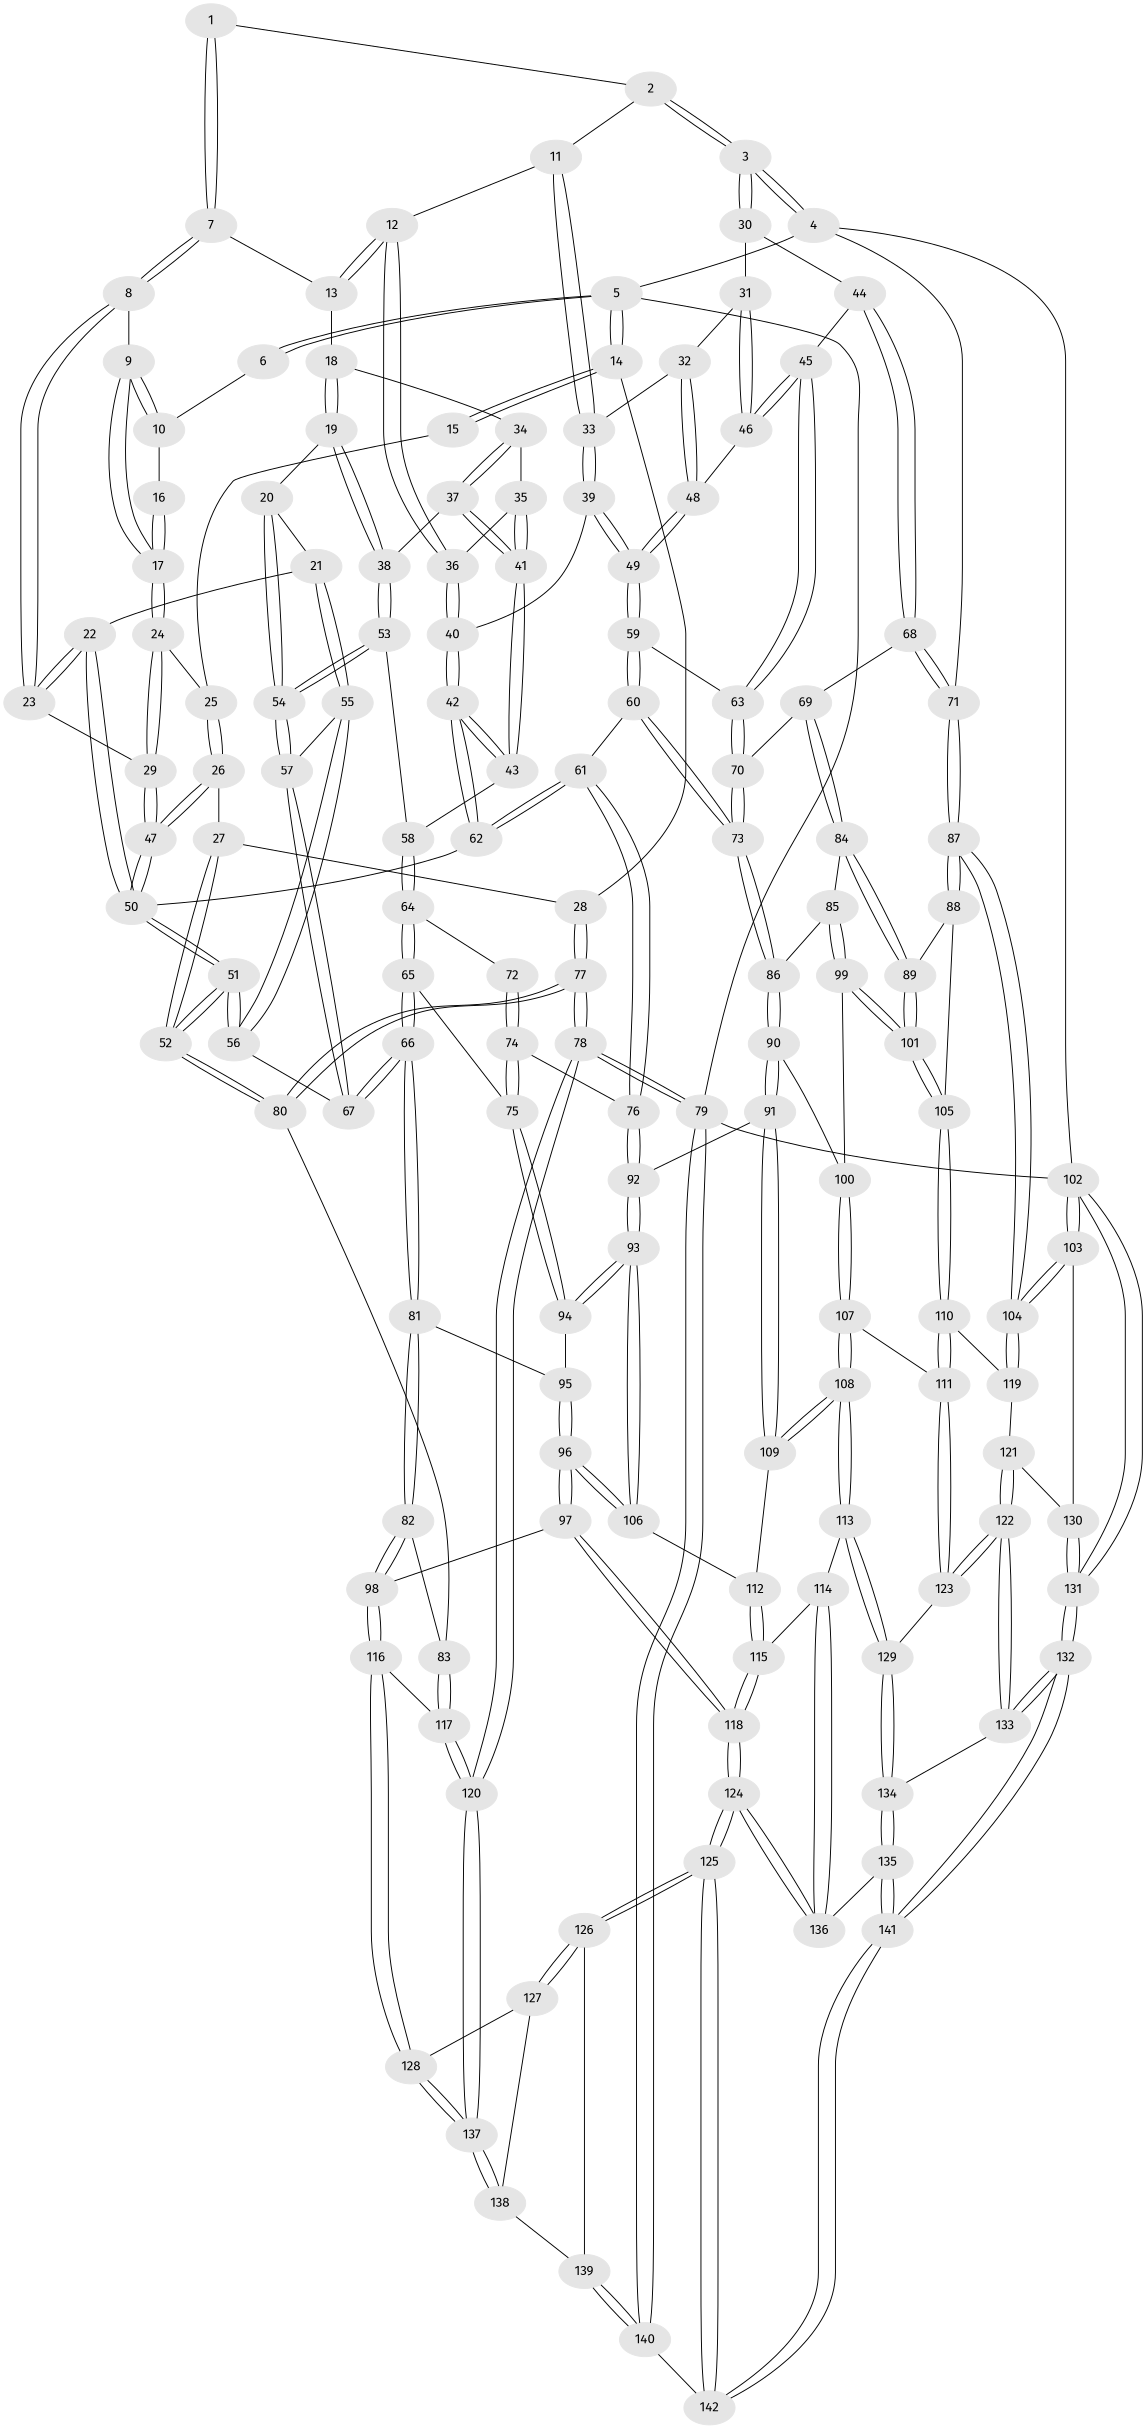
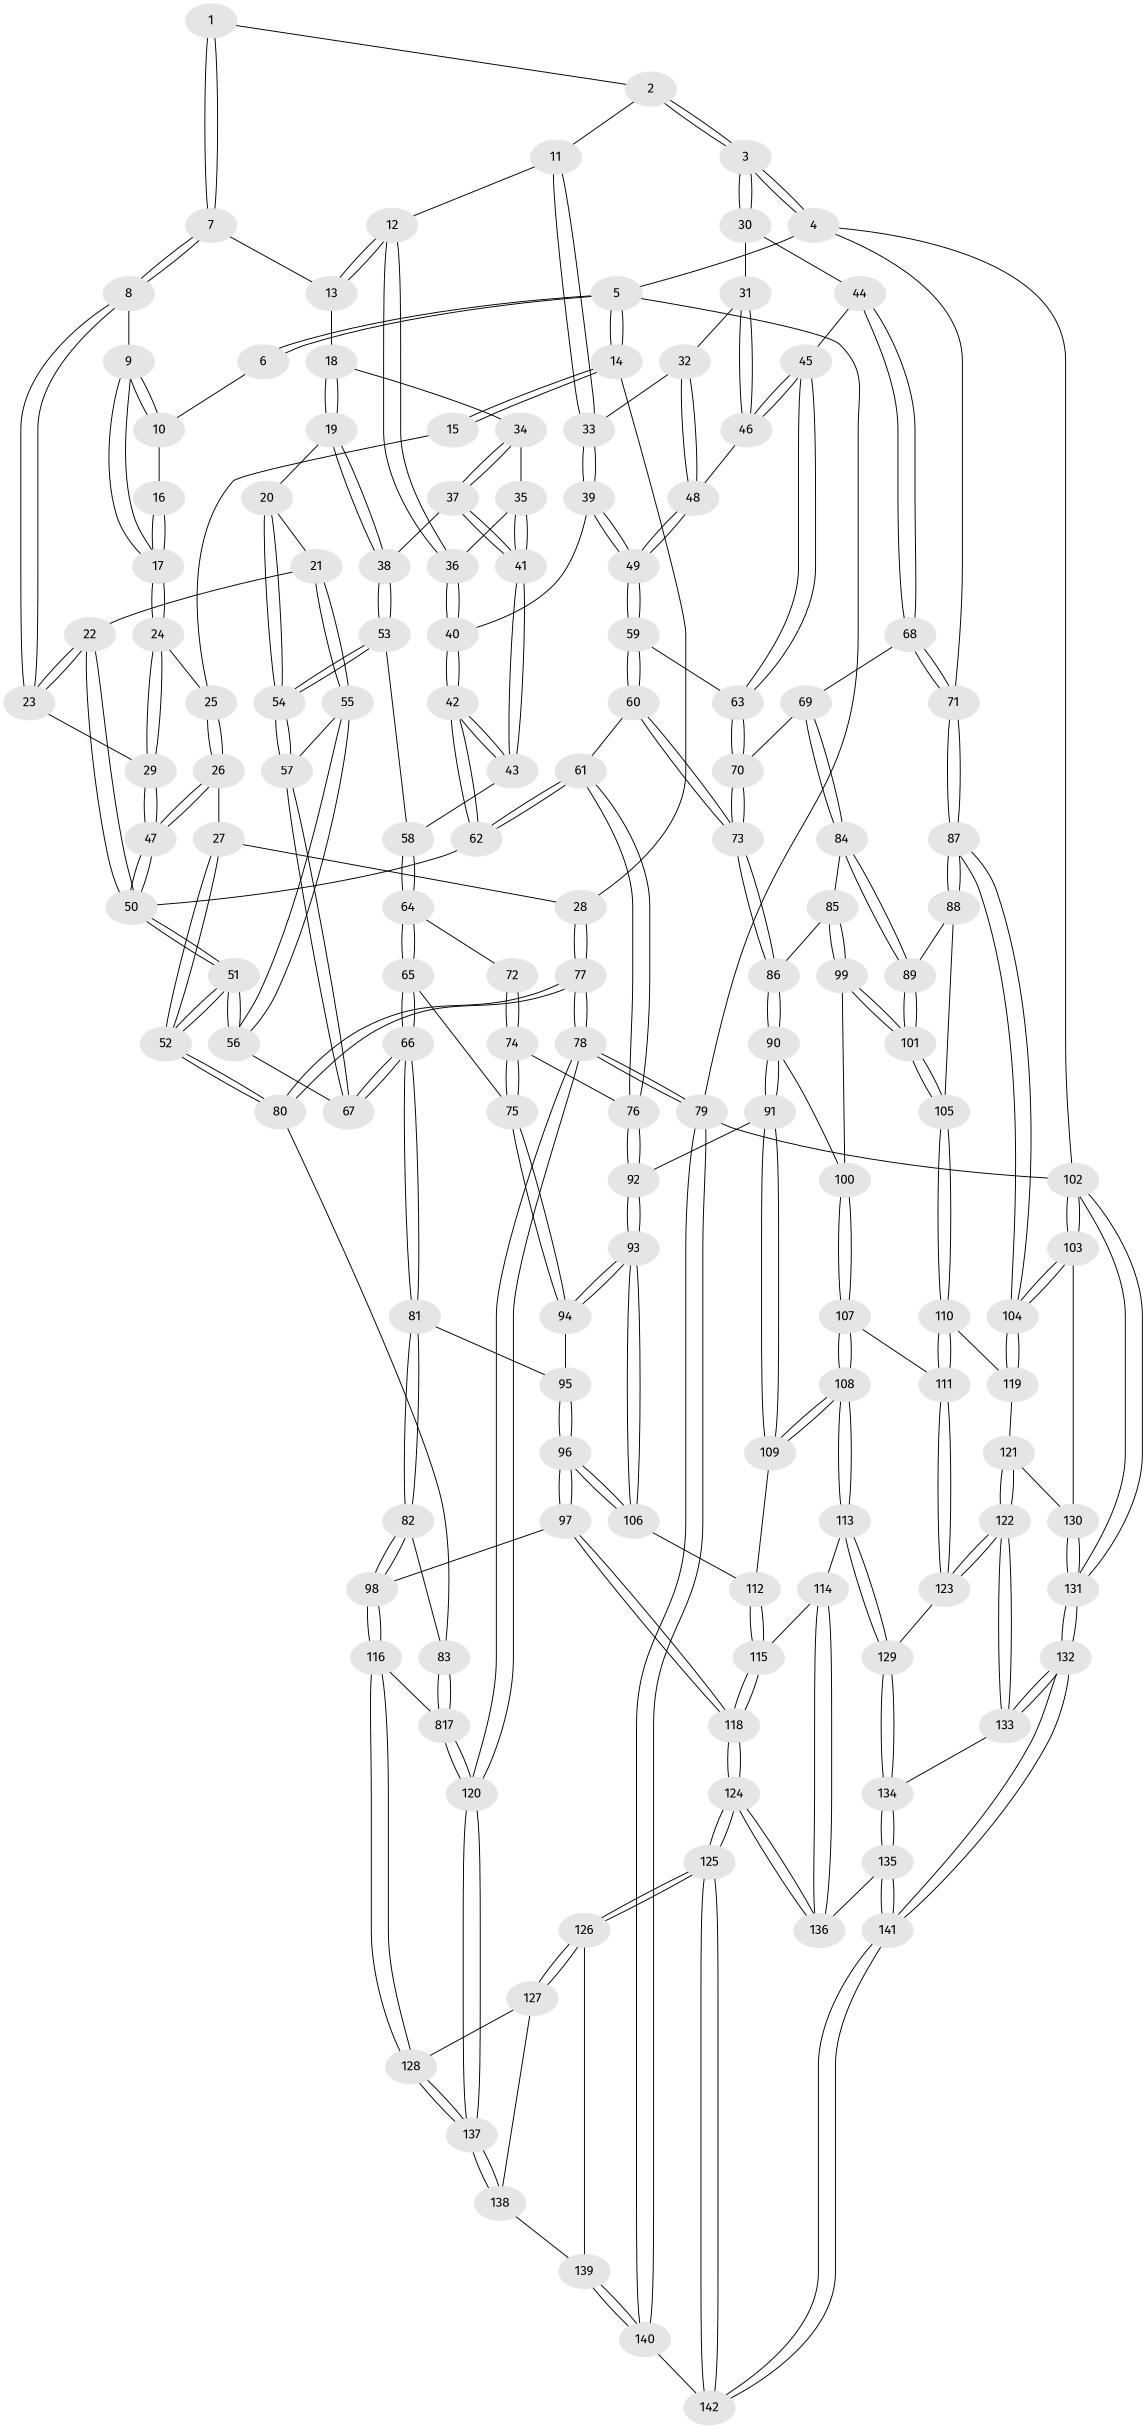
  graph {
    fontname="Fira Sans"
    node [color=gray90 fontname="Fira Sans" style=filled]
    edge [fontname="Fira Sans"]
    1
    2
    7
    3
    11
    8
    13
    4
    30
    12
    33
    5
    71
    102
    31
    44
    6
    14
    79
    87
    103
    131
    10
    15
    28
    140
    16
    9
    23
    18
    17
    29
    24
    36
    39
    40
    19
    34
    25
    77
    26
    20
    38
    35
    37
    21
    54
    53
    22
    55
    57
    50
    56
    51
    47
    27
    52
    80
    78
    32
    46
    45
    68
    48
    49
    41
    43
    42
    58
    59
    62
    64
    63
    69
    70
    60
    67
    83
    72
    65
    61
    73
    76
    86
    92
    74
    66
    75
    81
    94
    82
    95
    84
    85
    89
    88
    104
    90
    93
    120
    137
    142
-   117
+   117 [label=817]
    98
    96
    116
    99
    101
    100
    91
    105
    119
    110
    109
    107
    112
    106
    97
    118
    124
    128
    108
    111
    130
    132
    121
    115
    113
    123
    114
    129
    136
    134
    125
    122
    138
    133
    126
    127
    139
    135
    141
    1 -- 2
    1 -- 7
    1 -- 7
    2 -- 3
    2 -- 3
    2 -- 11
    7 -- 8
    7 -- 8
    7 -- 13
    3 -- 4
    3 -- 4
    3 -- 30
    3 -- 30
    11 -- 12
    11 -- 33
    11 -- 33
    8 -- 9
    8 -- 23
    8 -- 23
    13 -- 18
    4 -- 5
    4 -- 71
    4 -- 102
    30 -- 31
    30 -- 44
    12 -- 13
    12 -- 13
    12 -- 36
    12 -- 36
    33 -- 39
    33 -- 39
    5 -- 6
    5 -- 6
    5 -- 14
    5 -- 14
    5 -- 79
    71 -- 87
    71 -- 87
    102 -- 103
    102 -- 103
    102 -- 131
    102 -- 131
    31 -- 32
    31 -- 46
    31 -- 46
    44 -- 45
    44 -- 68
    44 -- 68
    6 -- 10
    14 -- 15
    14 -- 15
    14 -- 28
    79 -- 102
    79 -- 140
    79 -- 140
    87 -- 88
    87 -- 88
    87 -- 104
    87 -- 104
    103 -- 104
    103 -- 104
    103 -- 130
    131 -- 132
    131 -- 132
    10 -- 16
    15 -- 25
    28 -- 77
    28 -- 77
    140 -- 142
    16 -- 17
    16 -- 17
    9 -- 10
    9 -- 10
    9 -- 17
    9 -- 17
    23 -- 29
    18 -- 19
    18 -- 19
    18 -- 34
    17 -- 24
    17 -- 24
    29 -- 47
    29 -- 47
    24 -- 29
    24 -- 29
    24 -- 25
    36 -- 40
    36 -- 40
    39 -- 40
    39 -- 49
    39 -- 49
    40 -- 42
    40 -- 42
    19 -- 20
    19 -- 38
    19 -- 38
    34 -- 35
    34 -- 37
    34 -- 37
    25 -- 26
    25 -- 26
    77 -- 80
    77 -- 80
    77 -- 78
    77 -- 78
    26 -- 47
    26 -- 47
    26 -- 27
    20 -- 21
    20 -- 54
    20 -- 54
    38 -- 53
    38 -- 53
    35 -- 36
    35 -- 41
    35 -- 41
    37 -- 38
    37 -- 41
    37 -- 41
    21 -- 22
    21 -- 55
    21 -- 55
    54 -- 57
    54 -- 57
    53 -- 54
    53 -- 54
    53 -- 58
    22 -- 23
    22 -- 23
    22 -- 50
    22 -- 50
    55 -- 57
    55 -- 56
    55 -- 56
    57 -- 67
    57 -- 67
    50 -- 51
    50 -- 51
    56 -- 67
    51 -- 56
    51 -- 56
    51 -- 52
    51 -- 52
    47 -- 50
    47 -- 50
    27 -- 28
    27 -- 52
    27 -- 52
    52 -- 80
    52 -- 80
    80 -- 83
    78 -- 79
    78 -- 79
    78 -- 120
    78 -- 120
    32 -- 33
    32 -- 48
    32 -- 48
    46 -- 48
    45 -- 46
    45 -- 46
    45 -- 63
    45 -- 63
    68 -- 71
    68 -- 71
    68 -- 69
    48 -- 49
    48 -- 49
    49 -- 59
    49 -- 59
    41 -- 43
    41 -- 43
    43 -- 58
    42 -- 43
    42 -- 43
    42 -- 62
    42 -- 62
    58 -- 64
    58 -- 64
    59 -- 63
    59 -- 60
    59 -- 60
    62 -- 50
    64 -- 72
    64 -- 65
    64 -- 65
    63 -- 70
    63 -- 70
    69 -- 70
    69 -- 84
    69 -- 84
    70 -- 73
    70 -- 73
    60 -- 61
    60 -- 73
    60 -- 73
    83 -- 117
    83 -- 117
    72 -- 74
    72 -- 74
    65 -- 66
    65 -- 66
    65 -- 75
    61 -- 62
    61 -- 62
    61 -- 76
    61 -- 76
    73 -- 86
    73 -- 86
    76 -- 92
    76 -- 92
    86 -- 90
    86 -- 90
    92 -- 93
    92 -- 93
    74 -- 76
    74 -- 75
    74 -- 75
    66 -- 67
    66 -- 67
    66 -- 81
    66 -- 81
    75 -- 94
    75 -- 94
    81 -- 82
    81 -- 82
    81 -- 95
    94 -- 95
    82 -- 83
    82 -- 98
    82 -- 98
    95 -- 96
    95 -- 96
    84 -- 85
    84 -- 89
    84 -- 89
    85 -- 86
    85 -- 99
    85 -- 99
    89 -- 101
    89 -- 101
    88 -- 89
    88 -- 105
    104 -- 119
    104 -- 119
    90 -- 100
    90 -- 91
    90 -- 91
    93 -- 94
    93 -- 94
    93 -- 106
    93 -- 106
    120 -- 137
    120 -- 137
    137 -- 138
    137 -- 138
    117 -- 120
    117 -- 120
    98 -- 116
    98 -- 116
    96 -- 106
    96 -- 106
    96 -- 97
    96 -- 97
    116 -- 117
    116 -- 128
    116 -- 128
    99 -- 101
    99 -- 101
    99 -- 100
    101 -- 105
    101 -- 105
    100 -- 107
    100 -- 107
    91 -- 92
    91 -- 109
    91 -- 109
    105 -- 110
    105 -- 110
    119 -- 121
    110 -- 119
    110 -- 111
    110 -- 111
    109 -- 112
    107 -- 108
    107 -- 108
    107 -- 111
    112 -- 115
    112 -- 115
    106 -- 112
    97 -- 98
    97 -- 118
    97 -- 118
    118 -- 124
    118 -- 124
    124 -- 136
    124 -- 136
    124 -- 125
    124 -- 125
    128 -- 137
    128 -- 137
    108 -- 109
    108 -- 109
    108 -- 113
    108 -- 113
    111 -- 123
    111 -- 123
    130 -- 131
    130 -- 131
    132 -- 133
    132 -- 133
    132 -- 141
    132 -- 141
    121 -- 130
    121 -- 122
    121 -- 122
    115 -- 118
    115 -- 118
    113 -- 114
    113 -- 129
    113 -- 129
    123 -- 129
    114 -- 115
    114 -- 136
    114 -- 136
    129 -- 134
    129 -- 134
    134 -- 135
    134 -- 135
    125 -- 142
    125 -- 142
    125 -- 126
    125 -- 126
    122 -- 123
    122 -- 123
    122 -- 133
    122 -- 133
    138 -- 139
    133 -- 134
    126 -- 127
    126 -- 127
    126 -- 139
    127 -- 128
    127 -- 138
    139 -- 140
    139 -- 140
    135 -- 136
    135 -- 141
    135 -- 141
    141 -- 142
    141 -- 142
  }
